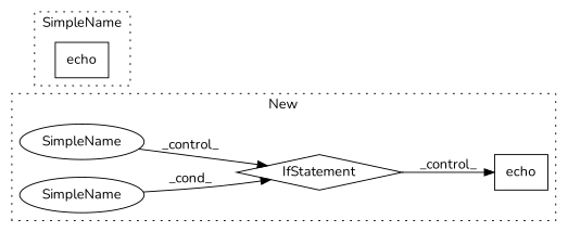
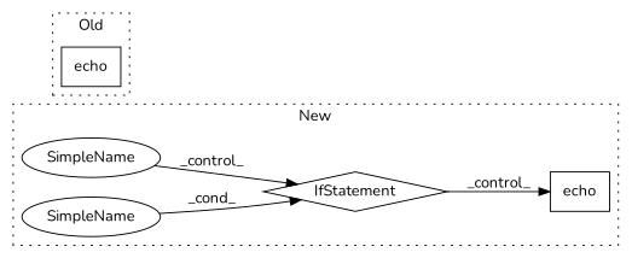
  digraph {
    rankdir=LR
    fontname=Nunito
    node [a=32 shape=box fontname=Nunito]
    edge [fontname=Nunito]
    n1 [a=25 l="4,2" label=IfStatement s="1445,1467" shape=diamond]
    n2 [l="5,1" label=echo s="1567,1618"]
    n3 [a=42 label=SimpleName shape=ellipse]
    n4 [a=42 l=18 label=SimpleName s=1449 shape=ellipse]
    n5 [l="5,2" label=echo s="3398,3502"]
    subgraph cluster_1 {
      label=New
      style=dotted
      n1
      n2
      n3
      n4
    }
    subgraph cluster_2 {
-     label=SimpleName
+     label=Old
      style=dotted
      n5
    }
    n1 -> n2 [label=_control_]
    n3 -> n1 [label=_control_]
    n4 -> n1 [label=_cond_]
  }
